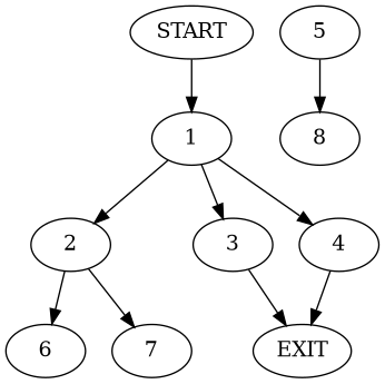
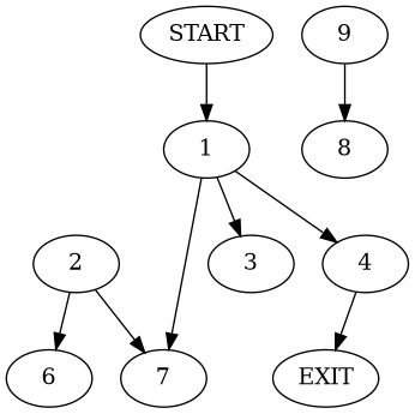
  digraph {
    n1 [label=START]
    1
    2
    3
    4
    n6 [label=EXIT]
    6
    7
-   5
+   5 [label=9]
    8
    n1 -> 1
-   1 -> 2
+   1 -> 7
    1 -> 3
    1 -> 4
    2 -> 6
    2 -> 7
-   3 -> n6
    4 -> n6
    5 -> 8
  }
